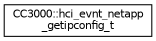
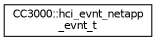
  digraph {
    rankdir=LR
-   n1 [color=black fillcolor=white fontname=Helvetica fontsize=10 height=0.2 label="CC3000::hci_evnt_netapp\l_getipconfig_t" shape=record style=filled width=0.4]
+   n1 [color=black fillcolor=white fontname=Helvetica fontsize=10 height=0.2 label="CC3000::hci_evnt_netapp\l_evnt_t" shape=record style=filled width=0.4]
  }
